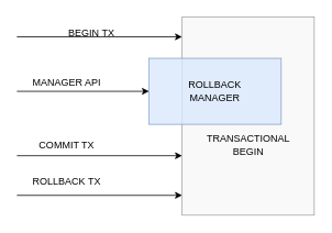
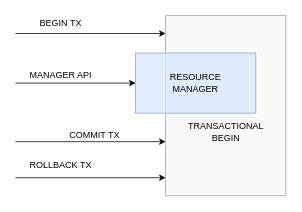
  <mxCell id="0" />
  <mxCell id="1" parent="0" />
  <mxCell id="2" value="" style="rounded=0;whiteSpace=wrap;html=1;points=[[0,0.1],[0,0.5],[0,0.7],[0,0.9]];fillColor=#f5f5f5;strokeColor=#666666;opacity=60;fontColor=#333333;" parent="1" vertex="1"><mxGeometry x="220" y="20" width="160" height="240" as="geometry" /></mxCell>
  <mxCell id="3" value="" style="endArrow=classic;html=1;entryX=0;entryY=0.1;entryDx=0;entryDy=0;" parent="1" target="2" edge="1"><mxGeometry width="50" height="50" relative="1" as="geometry"><mxPoint x="20" y="44" as="sourcePoint" /><mxPoint x="30" y="220" as="targetPoint" /></mxGeometry></mxCell>
  <mxCell id="4" value="" style="endArrow=classic;html=1;entryX=0;entryY=0.5;entryDx=0;entryDy=0;" parent="1" target="12" edge="1"><mxGeometry width="50" height="50" relative="1" as="geometry"><mxPoint x="20" y="110" as="sourcePoint" /><mxPoint x="120" y="160" as="targetPoint" /></mxGeometry></mxCell>
  <mxCell id="5" value="" style="endArrow=classic;html=1;entryX=0;entryY=0.7;entryDx=0;entryDy=0;" parent="1" target="2" edge="1"><mxGeometry width="50" height="50" relative="1" as="geometry"><mxPoint x="20" y="188" as="sourcePoint" /><mxPoint x="100" y="200" as="targetPoint" /></mxGeometry></mxCell>
  <mxCell id="6" value="" style="endArrow=classic;html=1;entryX=0;entryY=0.9;entryDx=0;entryDy=0;" parent="1" target="2" edge="1"><mxGeometry width="50" height="50" relative="1" as="geometry"><mxPoint x="20" y="236" as="sourcePoint" /><mxPoint x="120" y="230" as="targetPoint" /></mxGeometry></mxCell>
- <mxCell id="7" value="BEGIN TX" style="text;html=1;align=center;verticalAlign=middle;resizable=0;points=[];autosize=1;" parent="1" vertex="1"><mxGeometry x="75" y="30" width="70" height="20" as="geometry" /></mxCell>
+ <mxCell id="7" value="BEGIN TX" style="text;html=1;align=center;verticalAlign=middle;resizable=0;points=[];autosize=1;" parent="1" vertex="1"><mxGeometry x="45" y="20" width="70" height="20" as="geometry" /></mxCell>
  <mxCell id="8" value="MANAGER API" style="text;html=1;align=center;verticalAlign=middle;resizable=0;points=[];autosize=1;" parent="1" vertex="1"><mxGeometry x="35" y="90" width="90" height="20" as="geometry" /></mxCell>
- <mxCell id="9" value="COMMIT TX" style="text;html=1;align=center;verticalAlign=middle;resizable=0;points=[];autosize=1;" parent="1" vertex="1"><mxGeometry x="40" y="165" width="80" height="20" as="geometry" /></mxCell>
+ <mxCell id="9" value="COMMIT TX" style="text;html=1;align=center;verticalAlign=middle;resizable=0;points=[];autosize=1;" parent="1" vertex="1"><mxGeometry x="85" y="170" width="80" height="20" as="geometry" /></mxCell>
  <mxCell id="10" value="ROLLBACK TX" style="text;html=1;align=center;verticalAlign=middle;resizable=0;points=[];autosize=1;" parent="1" vertex="1"><mxGeometry x="30" y="210" width="100" height="20" as="geometry" /></mxCell>
  <mxCell id="11" value="TRANSACTIONAL&lt;br&gt;BEGIN" style="text;html=1;align=center;verticalAlign=middle;resizable=0;points=[];autosize=1;" parent="1" vertex="1"><mxGeometry x="240" y="160" width="120" height="30" as="geometry" /></mxCell>
- <mxCell id="12" value="ROLLBACK&lt;br&gt;MANAGER" style="whiteSpace=wrap;html=1;fillColor=#dae8fc;strokeColor=#6c8ebf;opacity=80;imageAspect=0;" parent="1" vertex="1"><mxGeometry x="180" y="70" width="160" height="80" as="geometry" /></mxCell>
+ <mxCell id="12" value="RESOURCE&lt;br&gt;MANAGER" style="whiteSpace=wrap;html=1;fillColor=#dae8fc;strokeColor=#6c8ebf;opacity=80;imageAspect=0;" parent="1" vertex="1"><mxGeometry x="180" y="70" width="160" height="80" as="geometry" /></mxCell>
